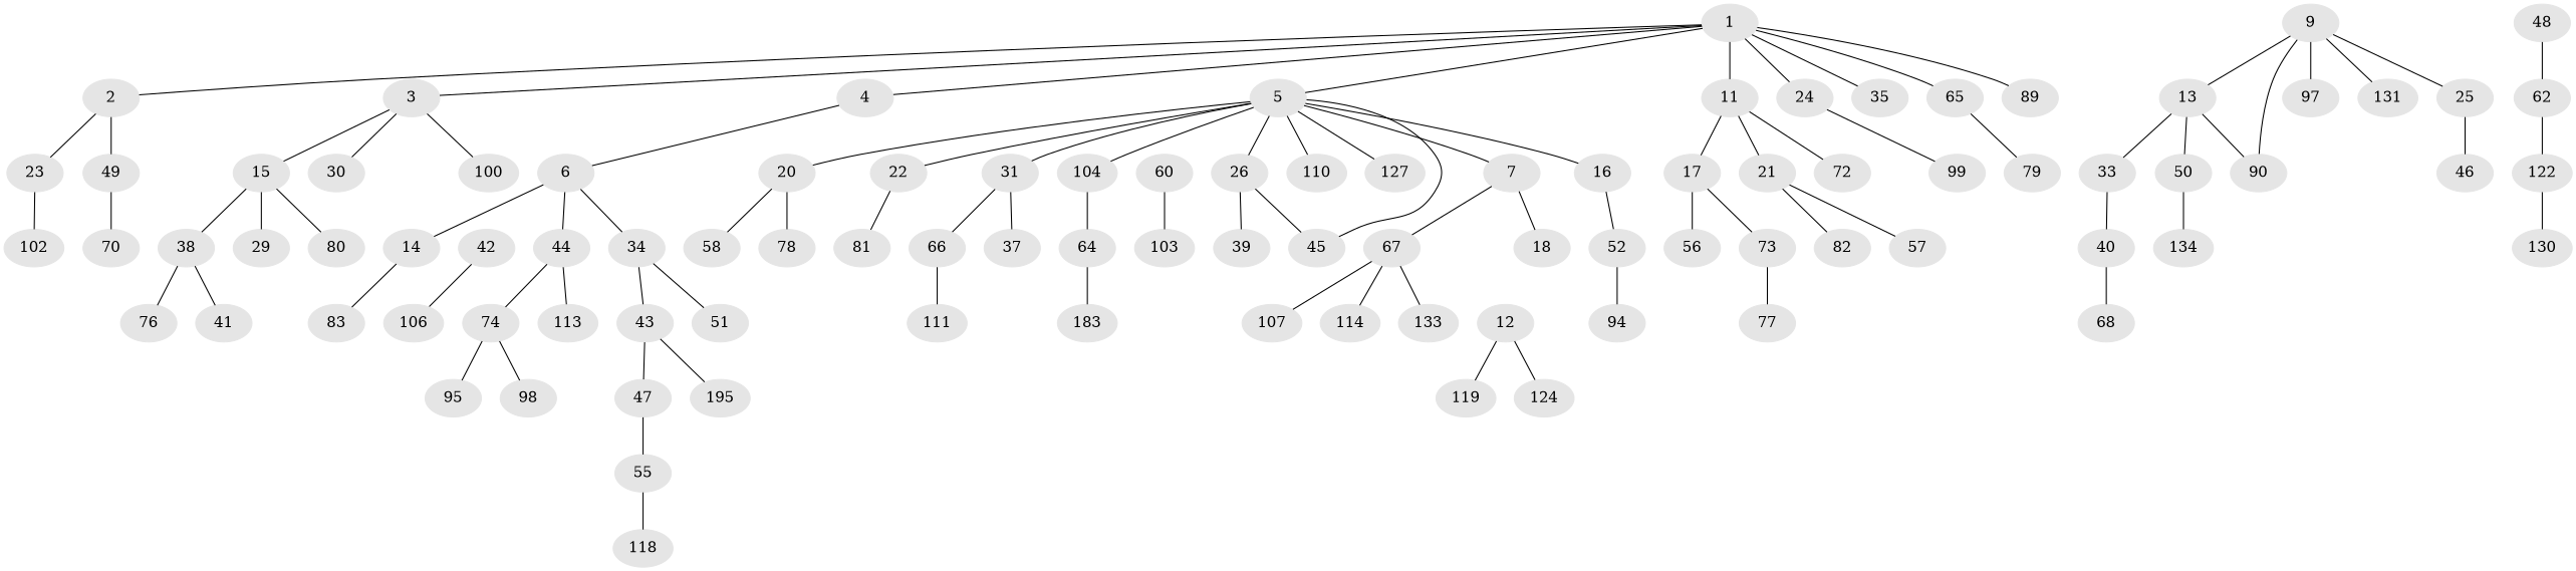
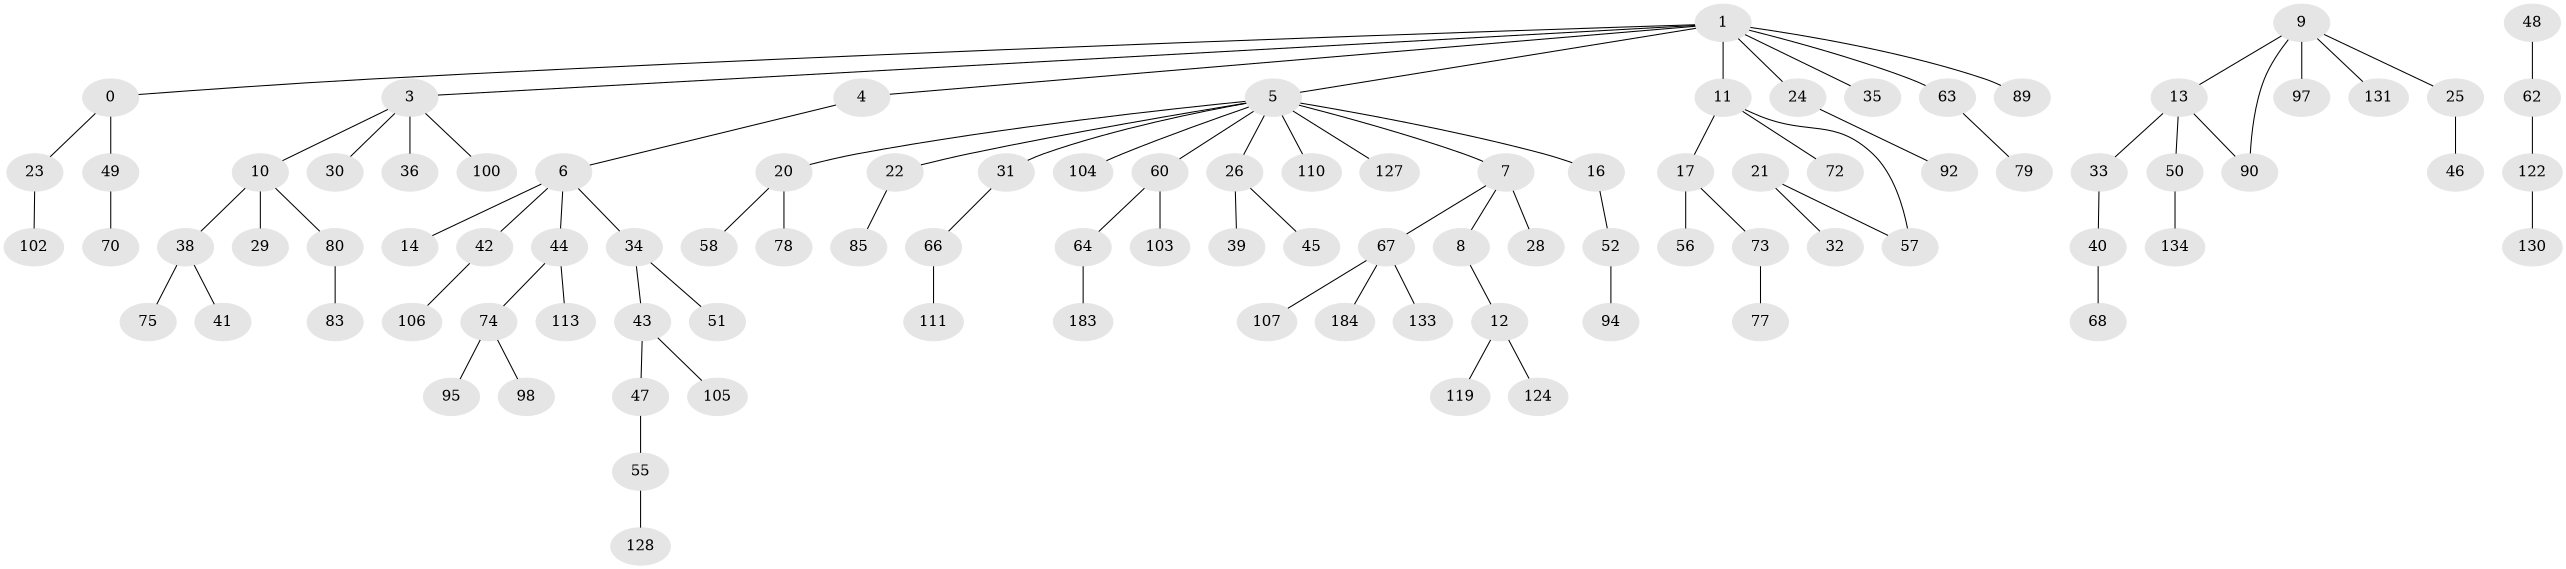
  graph {
    node [color=gray90 style=filled]
    1 [super="+32"]
-   2 [super="+19"]
+   2 [super="+19" label=0]
    3 [super="+96"]
    4
    5 [super="+10"]
    11
    24 [super="+84"]
    35
-   65
+   65 [label=63]
    89
    23 [super="+88"]
    49 [super="+126"]
-   15 [super="+18"]
+   15 [super="+18" label=10]
    30 [super="+125"]
+   36
    100
    6 [super="+27"]
    7 [super="+61"]
    16 [super="+54"]
    20
    22
    26
    31 [super="+91"]
    60 [super="+118"]
    104 [super="+116"]
    110
    127
    17
    21
    72 [super="+109"]
-   92 [label=99]
+   92
    79
    102
    70
    29
    38 [super="+93"]
    80
    14 [super="+53"]
    34 [super="+139"]
    42
    44 [super="+69"]
    9 [super="+85"]
    13
    25
    97
    131 [super="+135"]
-   28 [label=18]
+   8
+   28
    67 [super="+99"]
    52 [super="+141"]
    58 [super="+59"]
    78
-   81
+   81 [label=85]
    39
    45 [super="+117"]
-   37 [super="+71"]
    66
    64 [super="+129"]
    103
    83
    43
    51
    106 [super="+121"]
    74
    113
    12 [super="+115"]
    107 [super="+112"]
-   114 [super="+120"]
+   114 [super="+120" label=184]
    133
    119
    124 [super="+136"]
    33
    50
    90
    46
    56 [super="+63"]
    73
    57
-   82 [super="+108"]
+   82 [super="+108" label=32]
    40 [super="+75"]
    134
-   76
+   76 [label=75]
    41 [super="+137"]
    94
    77 [super="+86"]
    48 [super="+138"]
    62 [super="+132"]
    111
    68
    47
-   105 [label=195]
+   105
    55 [super="+87"]
    95 [super="+140"]
    98 [super="+101"]
-   128 [label=118]
+   128
    122
    n97 [label=183]
    130
    1 -- 2
    1 -- 3
    1 -- 4
    1 -- 5
    1 -- 11
    1 -- 24
    1 -- 35
    1 -- 65
    1 -- 89
    2 -- 23
    2 -- 49
    3 -- 15
    3 -- 30
+   3 -- 36
    3 -- 100
    4 -- 6
    5 -- 7
    5 -- 16
    5 -- 20
    5 -- 22
    5 -- 26
    5 -- 31
-   5 -- 45
+   5 -- 60
    5 -- 104
    5 -- 110
    5 -- 127
    11 -- 17
-   11 -- 21
+   11 -- 57
    11 -- 72
    24 -- 92
    65 -- 79
    23 -- 102
    49 -- 70
    15 -- 29
    15 -- 38
    15 -- 80
    6 -- 14
    6 -- 34
+   6 -- 42
    6 -- 44
+   7 -- 8
    7 -- 28
    7 -- 67
    16 -- 52
    20 -- 58
    20 -- 78
    22 -- 81
    26 -- 39
    26 -- 45
-   31 -- 37
    31 -- 66
-   104 -- 64
+   60 -- 64
    60 -- 103
    17 -- 56
    17 -- 73
    21 -- 57
    21 -- 82
    38 -- 76
    38 -- 41
-   14 -- 83
+   80 -- 83
    34 -- 43
    34 -- 51
    42 -- 106
    44 -- 74
    44 -- 113
    9 -- 13
    9 -- 25
    9 -- 97
    9 -- 131
    13 -- 33
    13 -- 50
    13 -- 90
    25 -- 46
+   8 -- 12
    67 -- 107
    67 -- 114
    67 -- 133
    52 -- 94
    66 -- 111
    64 -- n97
    43 -- 47
    43 -- 105
    74 -- 95
    74 -- 98
    12 -- 119
    12 -- 124
    33 -- 40
    50 -- 134
    90 -- 9
    73 -- 77
    40 -- 68
    48 -- 62
    62 -- 122
    47 -- 55
    55 -- 128
    122 -- 130
  }
